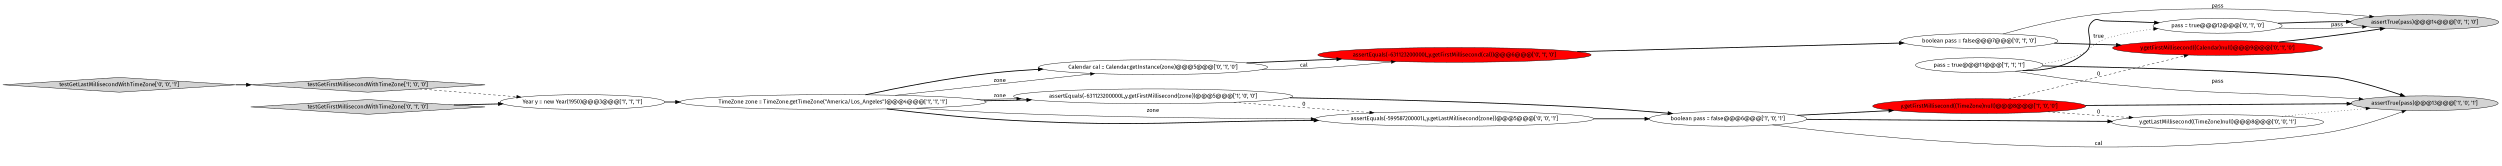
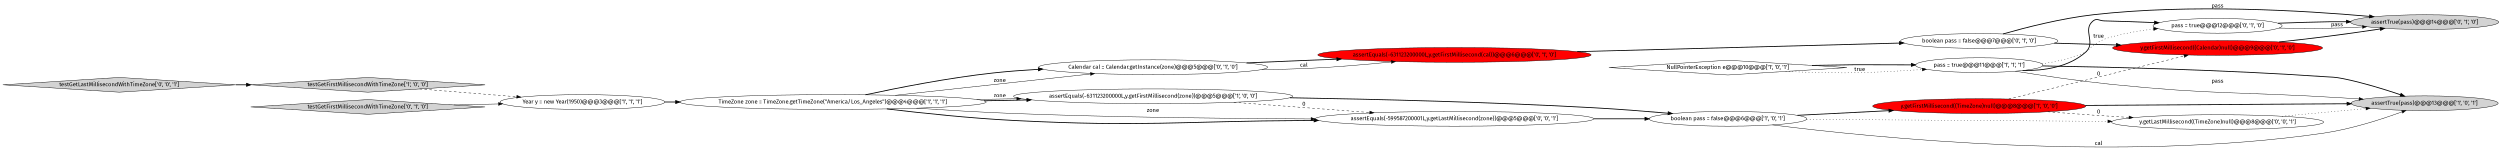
  digraph {
    fontname="Fira Sans"
    rankdir=LR
    node [fillcolor=white fontname="Fira Sans" shape=ellipse style=filled]
    edge [fontname="Fira Sans" style=bold]
    n1 [fillcolor=red label="y.getFirstMillisecond((Calendar)null)@@@9@@@['0', '1', '0']"]
    n2 [fillcolor=lightgray label="assertTrue(pass)@@@14@@@['0', '1', '0']"]
    n3 [fillcolor=lightgray label="testGetFirstMillisecondWithTimeZone['1', '0', '0']" shape=diamond]
    n4 [label="Year y = new Year(1950)@@@3@@@['1', '1', '1']"]
    n5 [label="TimeZone zone = TimeZone.getTimeZone(\"America/Los_Angeles\")@@@4@@@['1', '1', '1']"]
    n6 [fillcolor=red label="assertEquals(-631123200000L,y.getFirstMillisecond(cal))@@@6@@@['0', '1', '0']"]
    n7 [label="boolean pass = false@@@7@@@['0', '1', '0']"]
    n8 [label="pass = true@@@11@@@['1', '1', '1']"]
    n9 [label="pass = true@@@12@@@['0', '1', '0']"]
    n10 [fillcolor=lightgray label="assertTrue(pass)@@@13@@@['1', '0', '1']"]
    n11 [label="y.getLastMillisecond((TimeZone)null)@@@8@@@['0', '0', '1']"]
    n12 [label="assertEquals(-631123200000L,y.getFirstMillisecond(zone))@@@5@@@['1', '0', '0']"]
    n13 [label="Calendar cal = Calendar.getInstance(zone)@@@5@@@['0', '1', '0']"]
    n14 [label="assertEquals(-599587200001L,y.getLastMillisecond(zone))@@@5@@@['0', '0', '1']"]
    n15 [fillcolor=lightgray label="testGetFirstMillisecondWithTimeZone['0', '1', '0']" shape=diamond]
    n16 [fillcolor=red label="y.getFirstMillisecond((TimeZone)null)@@@8@@@['1', '0', '0']"]
    n17 [label="boolean pass = false@@@6@@@['1', '0', '1']"]
+   n18 [label="NullPointerException e@@@10@@@['1', '0', '1']" shape=diamond]
    n19 [fillcolor=lightgray label="testGetLastMillisecondWithTimeZone['0', '0', '1']" shape=diamond]
    n1 -> n2
    n3 -> n4 [style=dashed]
    n4 -> n5
    n5 -> n12 [label=zone style=solid]
    n5 -> n12
    n5 -> n13
    n5 -> n13 [label=zone style=solid]
    n5 -> n14 [label=zone style=solid]
    n5 -> n14
    n6 -> n7
    n7 -> n1
-   n7 -> n2 [label=pass style=solid]
+   n7 -> n2 [label=pass]
    n8 -> n9
    n8 -> n9 [label=true style=dotted]
    n8 -> n10
    n8 -> n10 [label=pass style=solid]
    n9 -> n2 [label=pass style=solid]
    n9 -> n2
    n11 -> n10 [style=dotted]
    n12 -> n14 [label=0 style=dashed]
    n12 -> n17
    n13 -> n6
    n13 -> n6 [label=cal style=solid]
    n14 -> n17
-   n15 -> n4
+   n15 -> n4 [style=solid]
    n16 -> n1 [label=0 style=dashed]
    n16 -> n10
    n16 -> n11 [label=0 style=dashed]
    n17 -> n10 [label=cal style=solid]
-   n17 -> n11
+   n17 -> n11 [style=dotted]
    n17 -> n16
+   n18 -> n8
+   n18 -> n8 [label=true style=dotted]
    n19 -> n3
  }
